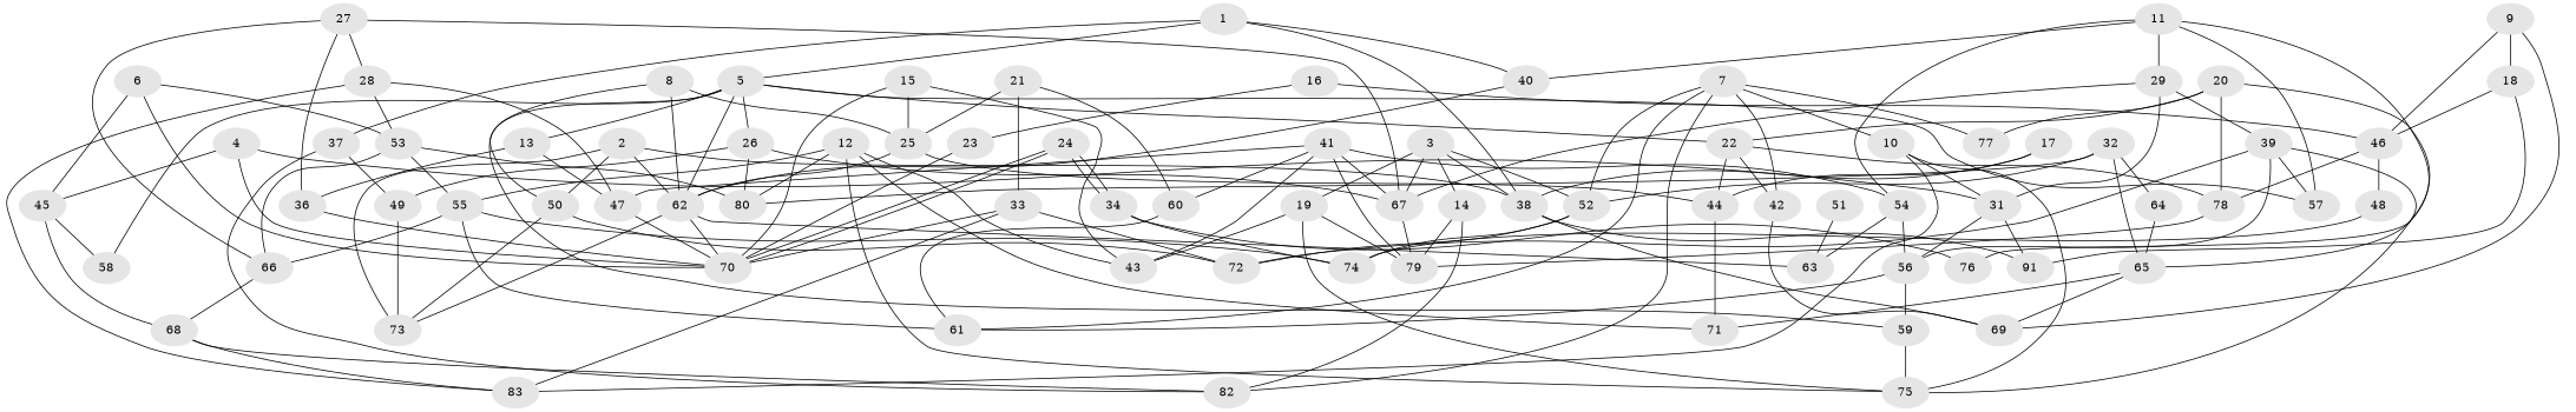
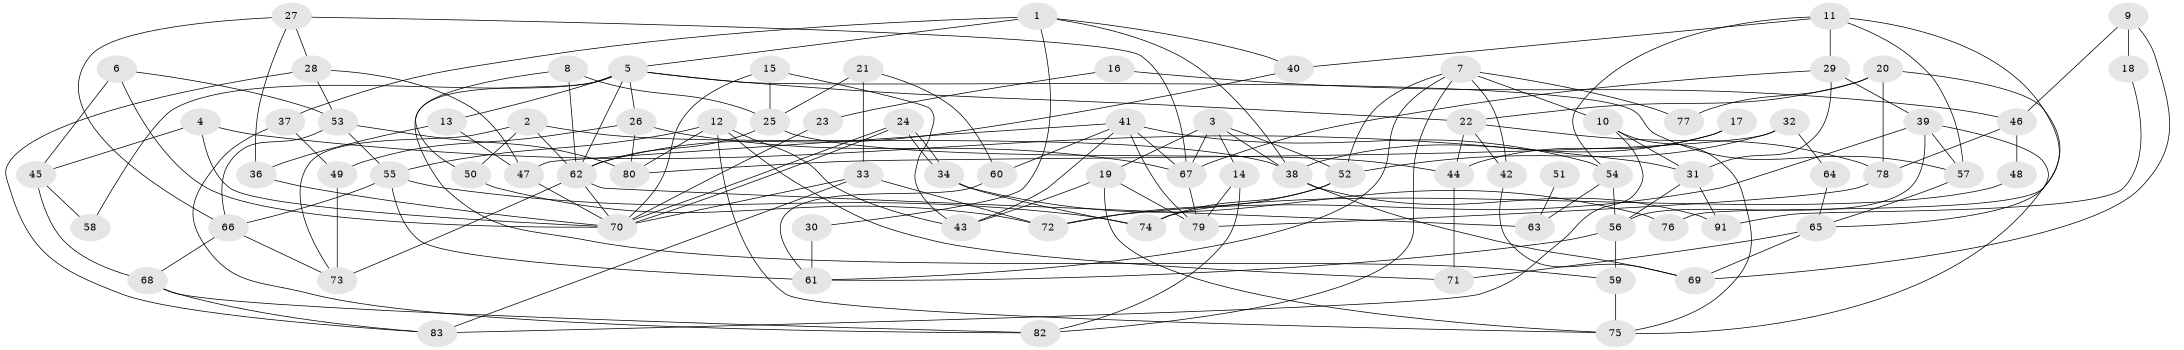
  graph {
    node [color=gray90 style=filled]
    1
    5
+   30
    37
    38
    40
    62
    13
    22
    26
    57
    58
    59
    61
    82
    49
    69
    n18 [label=91]
    2
    50
    73
    72
    70
    63
    3
    14
    19
    52
    67
    79
    75
    43
    74
    4
    31
    45
    56
    68
    36
    47
    42
    44
    78
    80
    65
    6
    53
    55
    66
    7
    10
    77
    83
    8
    25
    9
    18
    46
    48
    11
    29
    54
    76
    39
    12
    71
    15
    16
    23
    17
    20
    21
    33
    60
    24
    34
    27
    28
    32
    64
    41
    51
    1 -- 5
+   1 -- 30
    1 -- 37
    1 -- 38
    1 -- 40
    5 -- 62
    5 -- 13
    5 -- 22
    5 -- 26
    5 -- 57
    5 -- 58
    5 -- 59
+   30 -- 61
    37 -- 82
    37 -- 49
    38 -- 69
    38 -- n18
    40 -- 62
    62 -- 73
    62 -- 70
    62 -- 63
    13 -- 36
    13 -- 47
    22 -- 42
    22 -- 44
    22 -- 78
    26 -- 49
    26 -- 67
    26 -- 80
-   32 -- 65
+   57 -- 65
    59 -- 75
    49 -- 73
    2 -- 38
    2 -- 62
    2 -- 50
    2 -- 73
-   50 -- 73
+   66 -- 73
    50 -- 72
    3 -- 38
    3 -- 14
    3 -- 19
    3 -- 52
    3 -- 67
    14 -- 82
    14 -- 79
    19 -- 79
    19 -- 75
    19 -- 43
    52 -- 72
    52 -- 74
    67 -- 79
    4 -- 70
    4 -- 31
    4 -- 45
    31 -- n18
    31 -- 56
    45 -- 58
    45 -- 68
    56 -- 59
    56 -- 61
    68 -- 82
    68 -- 83
    36 -- 70
    47 -- 70
    42 -- 69
    44 -- 71
    78 -- 79
    65 -- 69
    65 -- 71
    6 -- 70
    6 -- 45
    6 -- 53
    53 -- 80
    53 -- 55
    53 -- 66
    55 -- 61
    55 -- 74
    55 -- 66
    66 -- 68
    7 -- 61
    7 -- 82
    7 -- 52
    7 -- 42
    7 -- 10
    7 -- 77
    10 -- 75
    10 -- 31
    10 -- 83
    8 -- 62
    8 -- 50
    8 -- 25
    25 -- 62
    25 -- 44
    9 -- 69
    9 -- 18
    9 -- 46
    18 -- n18
-   18 -- 46
    46 -- 78
    46 -- 48
    48 -- 74
    11 -- 40
    11 -- 57
    11 -- 29
    11 -- 54
    11 -- 76
    29 -- 67
    29 -- 31
    29 -- 39
    54 -- 63
    54 -- 56
    39 -- 57
    39 -- 72
    39 -- 75
    39 -- 56
    12 -- 75
    12 -- 43
    12 -- 80
    12 -- 55
    12 -- 71
    15 -- 70
    15 -- 43
    15 -- 25
    16 -- 46
    16 -- 23
    23 -- 70
    17 -- 38
    17 -- 44
    20 -- 22
    20 -- 78
    20 -- 65
    20 -- 77
    21 -- 25
    21 -- 33
    21 -- 60
    33 -- 72
    33 -- 70
    33 -- 83
    60 -- 61
    24 -- 70
    24 -- 70
    24 -- 34
    24 -- 34
    34 -- 74
    34 -- 76
    27 -- 67
    27 -- 36
    27 -- 66
    27 -- 28
    28 -- 47
    28 -- 53
    28 -- 83
    32 -- 52
    32 -- 80
    32 -- 64
    64 -- 65
    41 -- 67
    41 -- 79
    41 -- 43
    41 -- 47
    41 -- 54
    41 -- 60
    51 -- 63
  }
